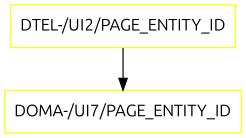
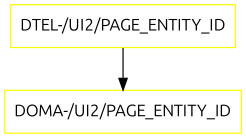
  digraph {
    fontname=Ubuntu
    node [color=yellow shape=box fontname=Ubuntu]
    "DTEL-/UI2/PAGE_ENTITY_ID"
-   "DOMA-/UI2/PAGE_ENTITY_ID" [label="DOMA-/UI7/PAGE_ENTITY_ID"]
+   "DOMA-/UI2/PAGE_ENTITY_ID"
    "DTEL-/UI2/PAGE_ENTITY_ID" -> "DOMA-/UI2/PAGE_ENTITY_ID" [fontname=Ubuntu]
  }
